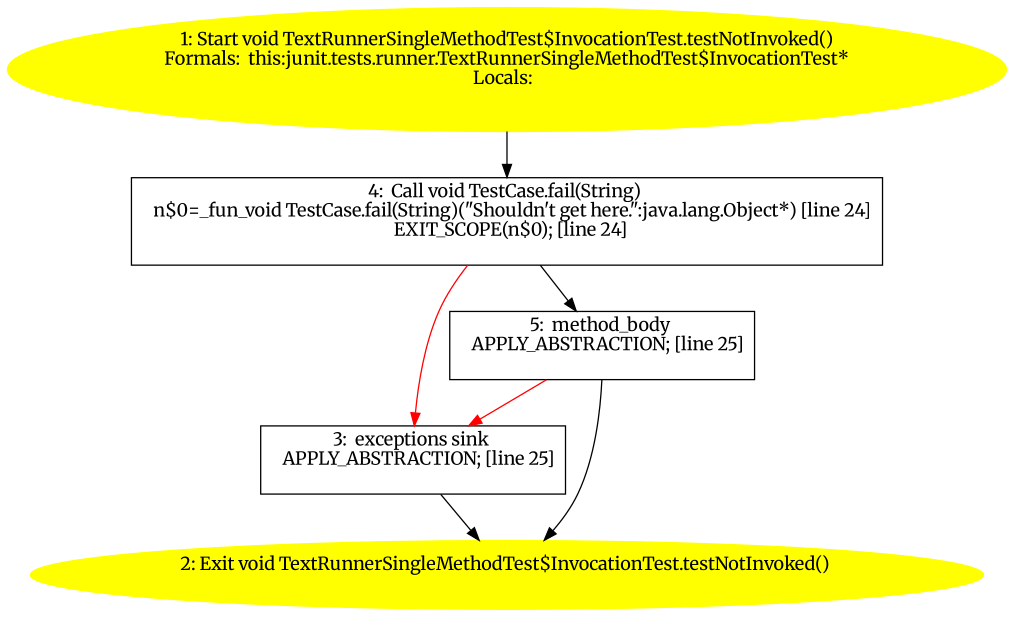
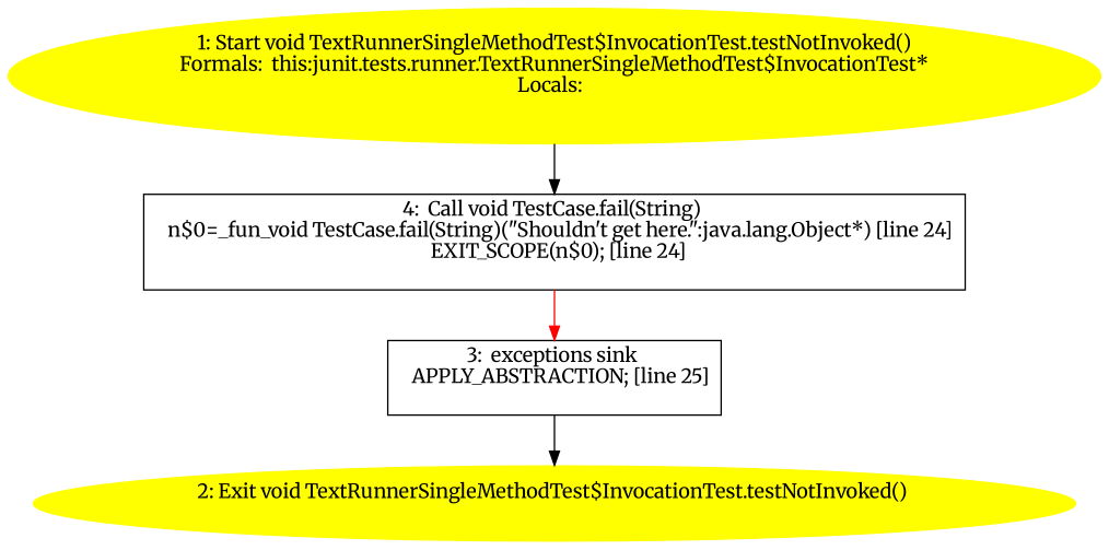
  digraph {
    fontname=Merriweather
    node [fontname=Merriweather shape=box]
    edge [fontname=Merriweather]
    n1 [color=yellow label="1: Start void TextRunnerSingleMethodTest$InvocationTest.testNotInvoked()\nFormals:  this:junit.tests.runner.TextRunnerSingleMethodTest$InvocationTest*\nLocals:  \n  " style=filled shape=""]
    n2 [label="4:  Call void TestCase.fail(String) \n   n$0=_fun_void TestCase.fail(String)(\"Shouldn't get here.\":java.lang.Object*) [line 24]\n  EXIT_SCOPE(n$0); [line 24]\n "]
    n3 [label="3:  exceptions sink \n   APPLY_ABSTRACTION; [line 25]\n "]
-   n4 [label="5:  method_body \n   APPLY_ABSTRACTION; [line 25]\n "]
    n5 [color=yellow label="2: Exit void TextRunnerSingleMethodTest$InvocationTest.testNotInvoked() \n  " style=filled shape=""]
    n1 -> n2
    n2 -> n3 [color=red]
-   n2 -> n4
    n3 -> n5
-   n4 -> n3 [color=red]
-   n4 -> n5
  }
